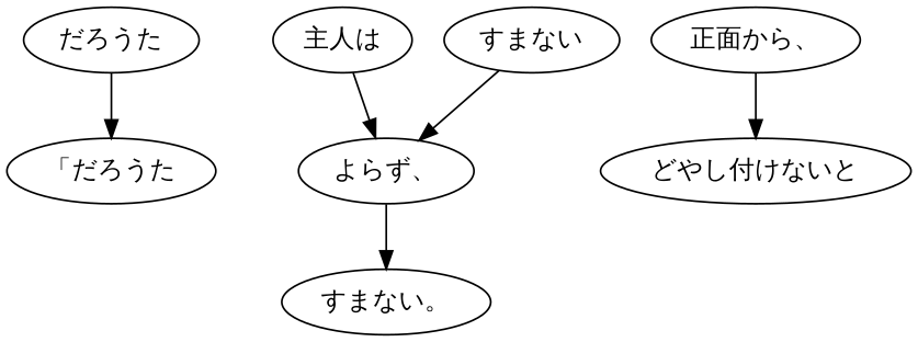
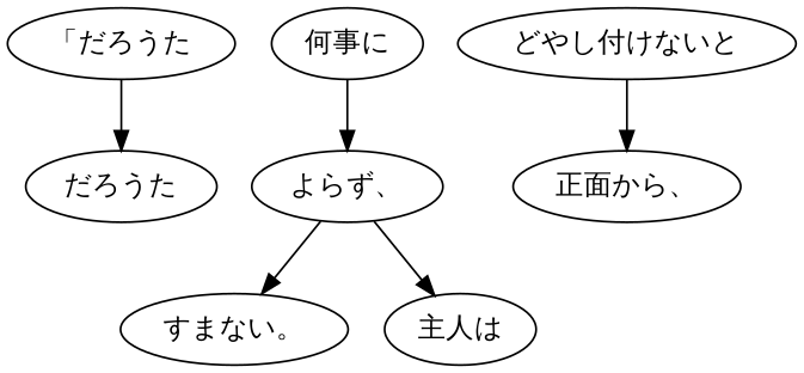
  digraph {
    n1 [label="「だろうた"]
    n2 [label="だろうた"]
    n3 [label="よらず、"]
    n4 [label="すまない。"]
    n5 [label="主人は"]
-   n6 [label="すまない"]
+   n6 [label="何事に"]
    n7 [label="正面から、"]
    n8 [label="どやし付けないと"]
-   n2 -> n1
+   n1 -> n2
    n3 -> n4
-   n5 -> n3
+   n3 -> n5
    n6 -> n3
-   n7 -> n8
+   n8 -> n7
  }
